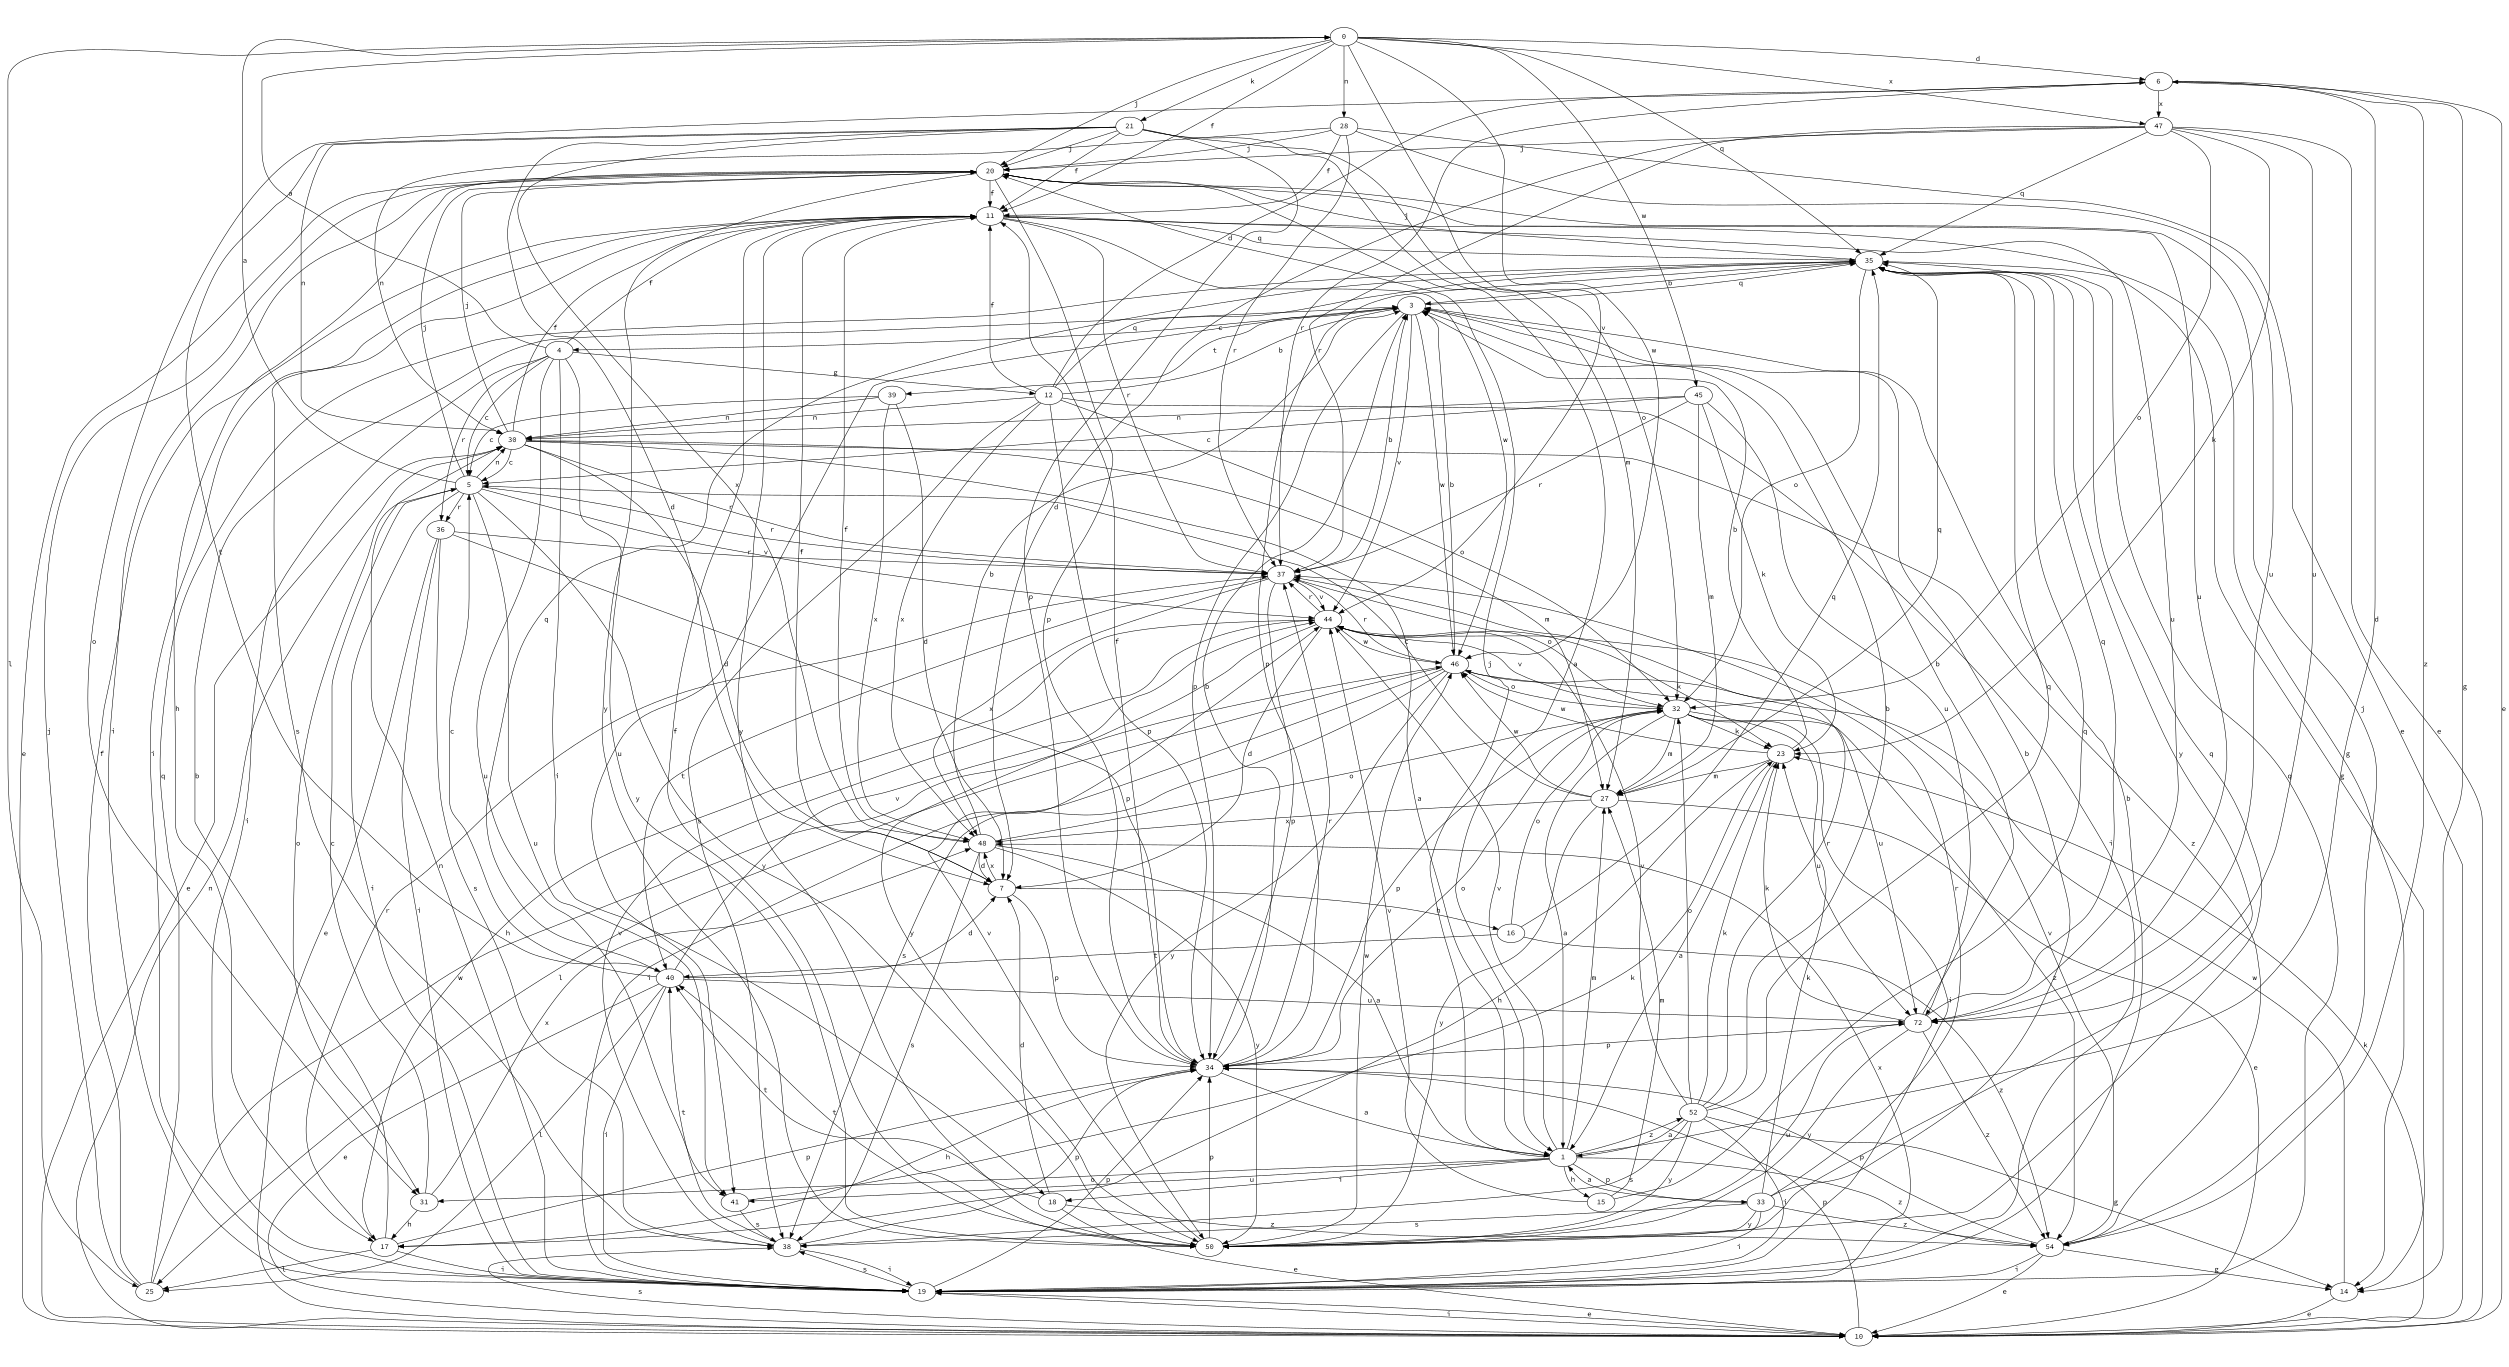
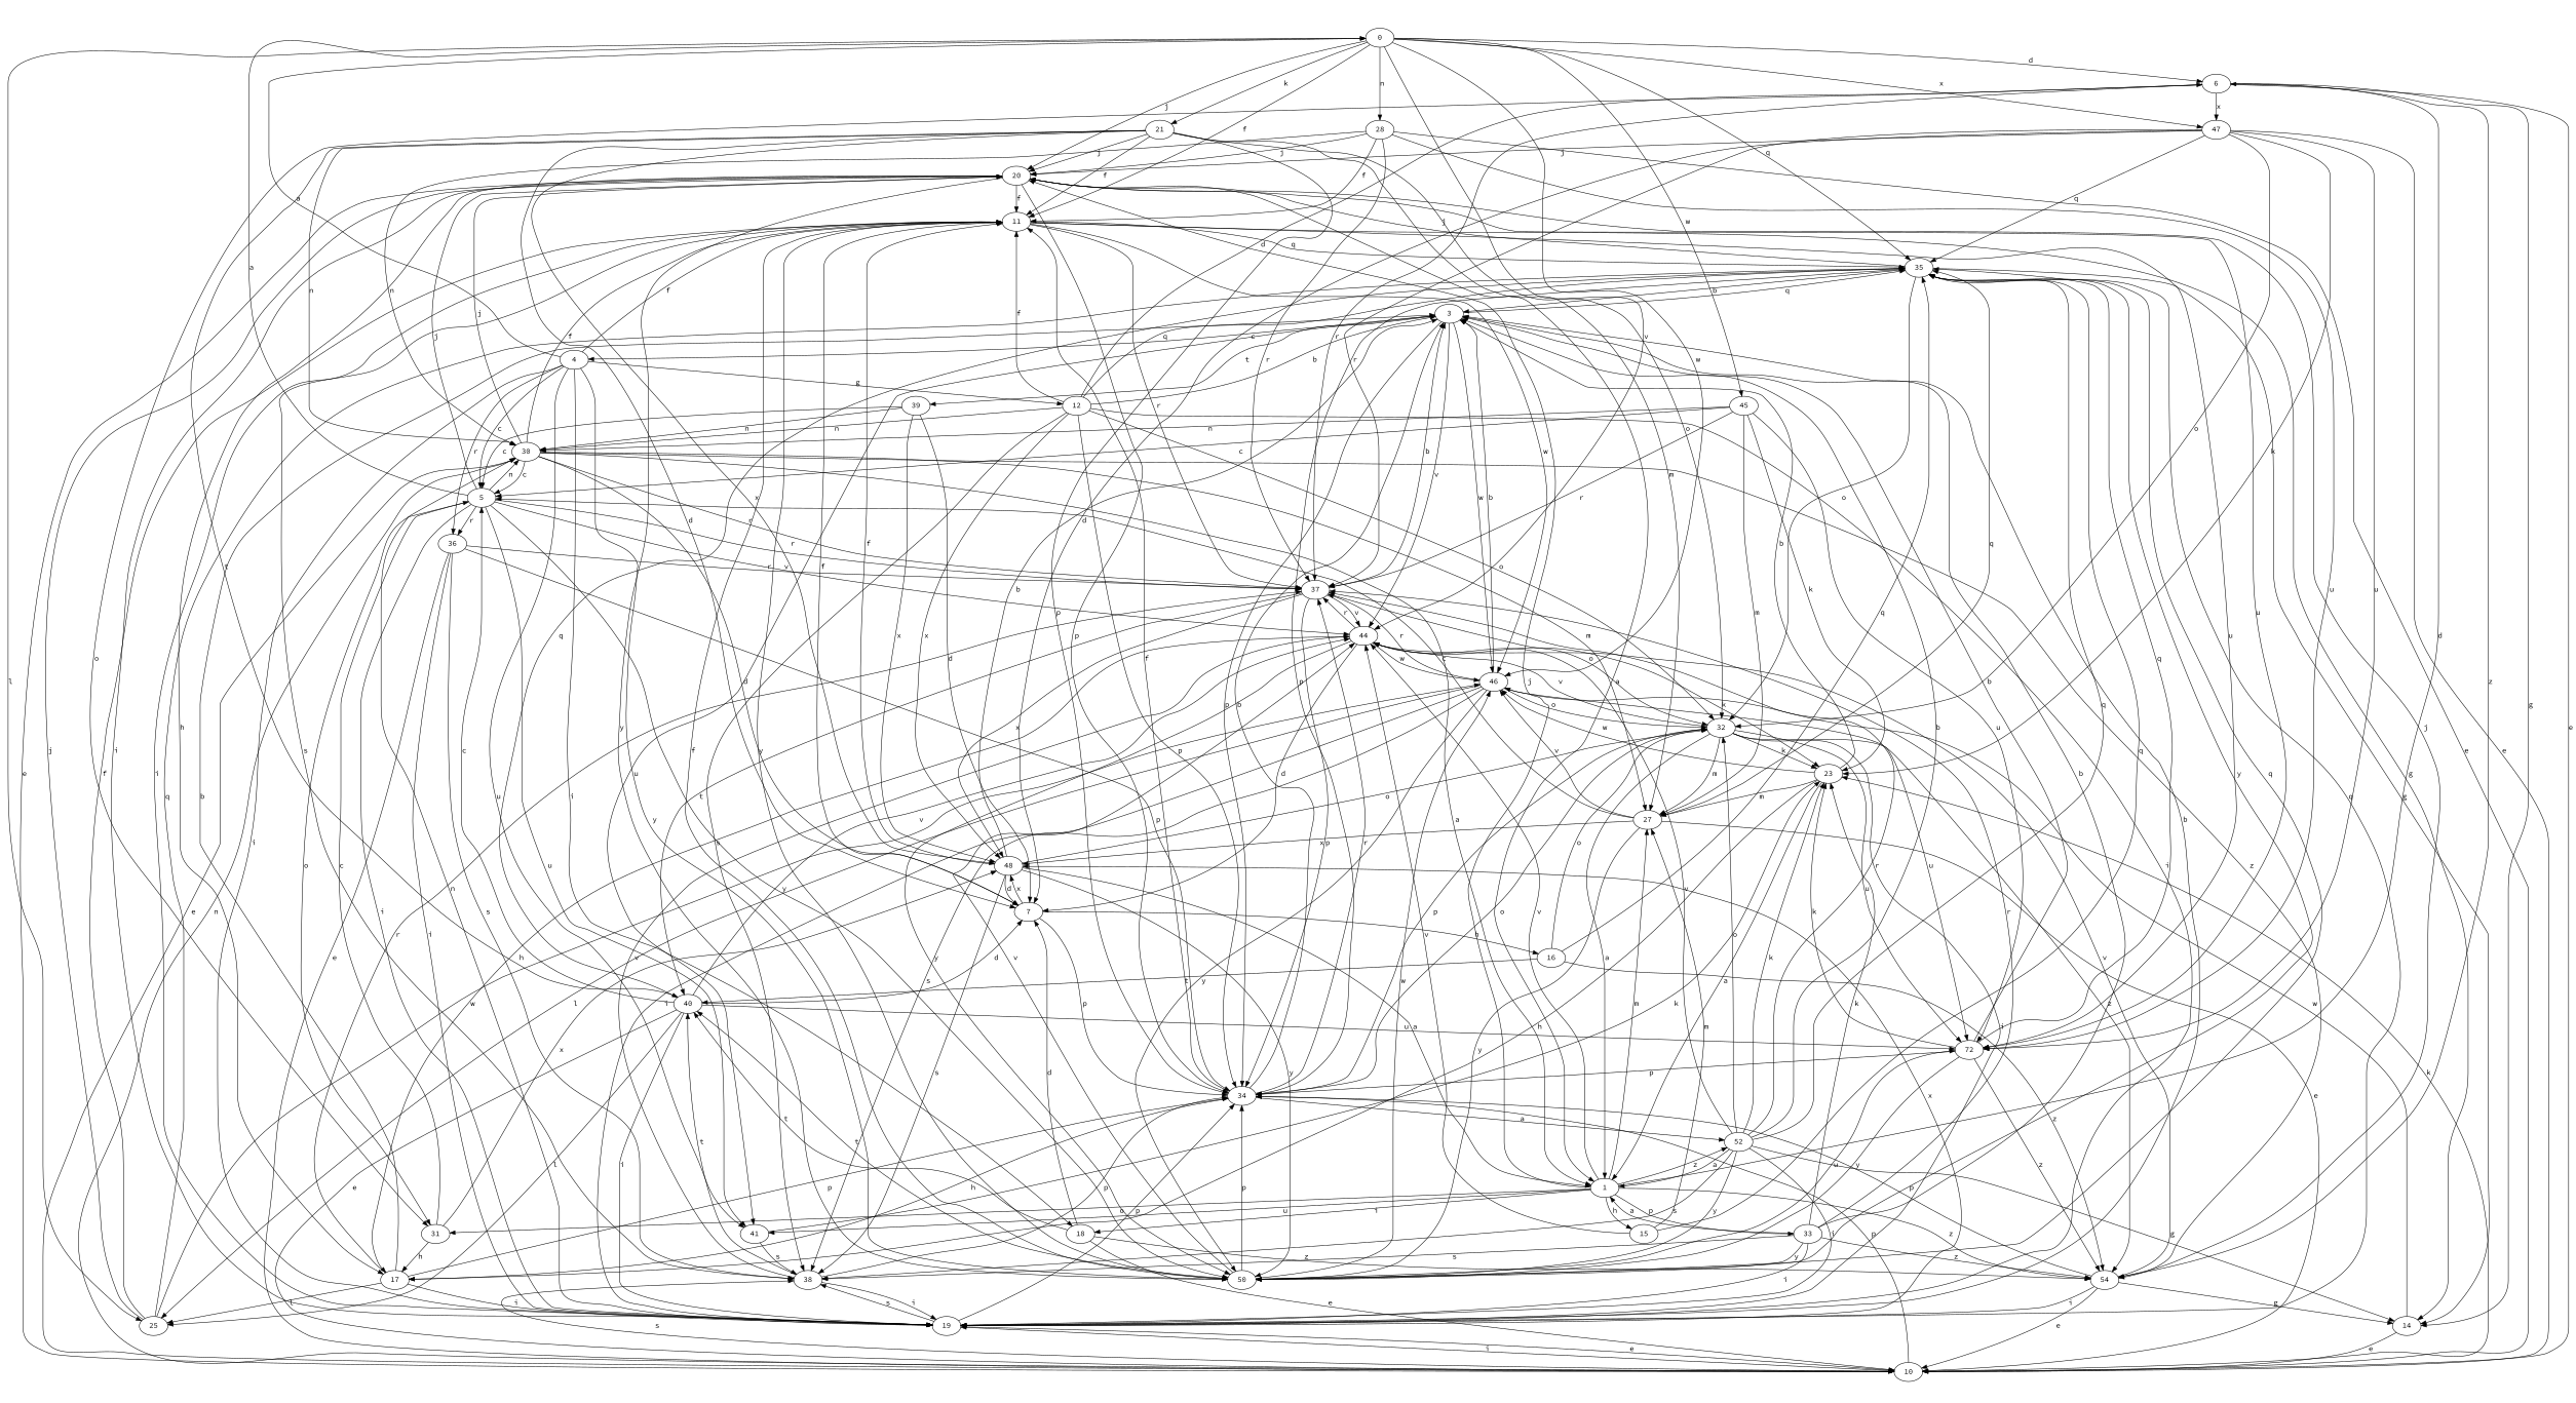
  strict digraph {
    fontname="Source Code Pro"
    node [fontname="Source Code Pro"]
    edge [fontname="Source Code Pro"]
    0
    6
    11
    20
    21
    25
    28
    35
    44
    45
    46
    47
    31
    54
    37
    10
    14
    19
    50
    38
    n21 [label=72]
    1
    34
    17
    30
    27
    7
    48
    32
    40
    5
    3
    23
    15
    18
    33
    41
    52
    4
    39
    12
    36
    16
    0 -> 6 [label=d]
    0 -> 11 [label=f]
    0 -> 20 [label=j]
    0 -> 21 [label=k]
    0 -> 25 [label=l]
    0 -> 28 [label=n]
    0 -> 35 [label=q]
    0 -> 44 [label=v]
    0 -> 45 [label=w]
    0 -> 46 [label=w]
    0 -> 47 [label=x]
    6 -> 47 [label=x]
    6 -> 31 [label=o]
    6 -> 54 [label=z]
    6 -> 37 [label=r]
    6 -> 10 [label=e]
    6 -> 14 [label=g]
    11 -> 35 [label=q]
    11 -> 46 [label=w]
    11 -> 37 [label=r]
    11 -> 14 [label=g]
    11 -> 19 [label=i]
    11 -> 50 [label=y]
    11 -> 38 [label=s]
    11 -> n21 [label=u]
    20 -> 11 [label=f]
    20 -> 10 [label=e]
    20 -> 19 [label=i]
    20 -> 50 [label=y]
    20 -> n21 [label=u]
    20 -> 1 [label=a]
    20 -> 34 [label=p]
    20 -> 17 [label=h]
    21 -> 11 [label=f]
    21 -> 20 [label=j]
    21 -> 34 [label=p]
    21 -> 30 [label=n]
    21 -> 27 [label=m]
    21 -> 7 [label=d]
    21 -> 48 [label=x]
    21 -> 32 [label=o]
    21 -> 40 [label=t]
    25 -> 11 [label=f]
    25 -> 20 [label=j]
    25 -> 35 [label=q]
    25 -> 46 [label=w]
    28 -> 11 [label=f]
    28 -> 20 [label=j]
    28 -> 37 [label=r]
    28 -> 10 [label=e]
    28 -> n21 [label=u]
    28 -> 30 [label=n]
    35 -> 20 [label=j]
    35 -> 14 [label=g]
    35 -> 50 [label=y]
    35 -> 34 [label=p]
    35 -> 32 [label=o]
    35 -> 3 [label=b]
    44 -> 46 [label=w]
    44 -> 37 [label=r]
    44 -> 50 [label=y]
    44 -> 17 [label=h]
    44 -> 7 [label=d]
    44 -> 23 [label=k]
    45 -> 37 [label=r]
    45 -> n21 [label=u]
    45 -> 30 [label=n]
    45 -> 27 [label=m]
    45 -> 5 [label=c]
    45 -> 23 [label=k]
    46 -> 25 [label=l]
    46 -> 37 [label=r]
    46 -> 19 [label=i]
    46 -> 50 [label=y]
    46 -> 38 [label=s]
    46 -> n21 [label=u]
    46 -> 32 [label=o]
    46 -> 3 [label=b]
    47 -> 20 [label=j]
    47 -> 35 [label=q]
    47 -> 37 [label=r]
    47 -> 10 [label=e]
    47 -> n21 [label=u]
    47 -> 7 [label=d]
    47 -> 32 [label=o]
    47 -> 23 [label=k]
    31 -> 17 [label=h]
    31 -> 48 [label=x]
    31 -> 5 [label=c]
    54 -> 20 [label=j]
    54 -> 44 [label=v]
    54 -> 10 [label=e]
    54 -> 14 [label=g]
    54 -> 19 [label=i]
    54 -> 34 [label=p]
    37 -> 44 [label=v]
    37 -> 34 [label=p]
    37 -> 48 [label=x]
    37 -> 32 [label=o]
    37 -> 40 [label=t]
    37 -> 3 [label=b]
    10 -> 19 [label=i]
    10 -> 38 [label=s]
    10 -> 34 [label=p]
    10 -> 30 [label=n]
    10 -> 23 [label=k]
    14 -> 46 [label=w]
    14 -> 10 [label=e]
    19 -> 35 [label=q]
    19 -> 10 [label=e]
    19 -> 38 [label=s]
    19 -> 34 [label=p]
    19 -> 30 [label=n]
    19 -> 48 [label=x]
    19 -> 3 [label=b]
    50 -> 11 [label=f]
    50 -> 35 [label=q]
    50 -> 44 [label=v]
    50 -> 46 [label=w]
    50 -> n21 [label=u]
    50 -> 34 [label=p]
    50 -> 40 [label=t]
    38 -> 44 [label=v]
    38 -> 19 [label=i]
    38 -> 34 [label=p]
    38 -> 40 [label=t]
    n21 -> 35 [label=q]
    n21 -> 54 [label=z]
    n21 -> 50 [label=y]
    n21 -> 34 [label=p]
    n21 -> 3 [label=b]
    n21 -> 23 [label=k]
    1 -> 6 [label=d]
    1 -> 20 [label=j]
    1 -> 44 [label=v]
    1 -> 31 [label=o]
    1 -> 54 [label=z]
    1 -> 27 [label=m]
    1 -> 15 [label=h]
    1 -> 18 [label=i]
    1 -> 33 [label=p]
    1 -> 41 [label=u]
    1 -> 52 [label=z]
    34 -> 11 [label=f]
    34 -> 37 [label=r]
-   34 -> 1 [label=a]
+   34 -> 52 [label=a]
    34 -> 17 [label=h]
    34 -> 32 [label=o]
    34 -> 3 [label=b]
    17 -> 25 [label=l]
    17 -> 37 [label=r]
    17 -> 19 [label=i]
    17 -> 34 [label=p]
    17 -> 3 [label=b]
    30 -> 11 [label=f]
    30 -> 20 [label=j]
    30 -> 54 [label=z]
    30 -> 37 [label=r]
    30 -> 10 [label=e]
    30 -> 1 [label=a]
    30 -> 27 [label=m]
    30 -> 7 [label=d]
    30 -> 5 [label=c]
    27 -> 35 [label=q]
-   27 -> 46 [label=w]
+   27 -> 46 [label=v]
    27 -> 10 [label=e]
    27 -> 50 [label=y]
    27 -> 48 [label=x]
    27 -> 5 [label=c]
    7 -> 11 [label=f]
    7 -> 34 [label=p]
    7 -> 48 [label=x]
    7 -> 16 [label=h]
    48 -> 11 [label=f]
    48 -> 50 [label=y]
    48 -> 38 [label=s]
    48 -> 1 [label=a]
    48 -> 7 [label=d]
    48 -> 32 [label=o]
    48 -> 3 [label=b]
    32 -> 44 [label=v]
    32 -> 54 [label=z]
    32 -> 19 [label=i]
    32 -> n21 [label=u]
    32 -> 1 [label=a]
    32 -> 34 [label=p]
    32 -> 27 [label=m]
    32 -> 23 [label=k]
    40 -> 25 [label=l]
    40 -> 35 [label=q]
    40 -> 44 [label=v]
    40 -> 10 [label=e]
    40 -> 19 [label=i]
    40 -> n21 [label=u]
    40 -> 7 [label=d]
    40 -> 5 [label=c]
    5 -> 0 [label=a]
    5 -> 20 [label=j]
    5 -> 44 [label=v]
    5 -> 31 [label=o]
    5 -> 37 [label=r]
    5 -> 19 [label=i]
    5 -> 50 [label=y]
    5 -> 30 [label=n]
    5 -> 41 [label=u]
    5 -> 36 [label=r]
    3 -> 35 [label=q]
    3 -> 44 [label=v]
    3 -> 46 [label=w]
    3 -> 34 [label=p]
    3 -> 41 [label=u]
    3 -> 4 [label=c]
    3 -> 39 [label=t]
    23 -> 46 [label=w]
    23 -> 1 [label=a]
    23 -> 17 [label=h]
    23 -> 27 [label=m]
    23 -> 3 [label=b]
    15 -> 35 [label=q]
    15 -> 44 [label=v]
    15 -> 27 [label=m]
    18 -> 54 [label=z]
    18 -> 10 [label=e]
    18 -> 7 [label=d]
    18 -> 40 [label=t]
    33 -> 54 [label=z]
    33 -> 37 [label=r]
    33 -> 19 [label=i]
    33 -> 50 [label=y]
    33 -> 38 [label=s]
    33 -> 1 [label=a]
    33 -> 3 [label=b]
    33 -> 23 [label=k]
    41 -> 38 [label=s]
    41 -> 23 [label=k]
    52 -> 35 [label=q]
    52 -> 44 [label=v]
    52 -> 37 [label=r]
    52 -> 14 [label=g]
    52 -> 19 [label=i]
    52 -> 50 [label=y]
    52 -> 38 [label=s]
    52 -> 1 [label=a]
    52 -> 32 [label=o]
    52 -> 3 [label=b]
    52 -> 23 [label=k]
    4 -> 0 [label=a]
    4 -> 11 [label=f]
    4 -> 19 [label=i]
    4 -> 50 [label=y]
    4 -> 5 [label=c]
    4 -> 18 [label=i]
    4 -> 41 [label=u]
    4 -> 12 [label=g]
    4 -> 36 [label=r]
    39 -> 30 [label=n]
    39 -> 7 [label=d]
    39 -> 48 [label=x]
    39 -> 5 [label=c]
    12 -> 6 [label=d]
    12 -> 11 [label=f]
    12 -> 35 [label=q]
    12 -> 19 [label=i]
    12 -> 38 [label=s]
    12 -> 34 [label=p]
    12 -> 30 [label=n]
    12 -> 48 [label=x]
    12 -> 32 [label=o]
    12 -> 3 [label=b]
    36 -> 37 [label=r]
    36 -> 10 [label=e]
    36 -> 19 [label=i]
    36 -> 38 [label=s]
    36 -> 34 [label=p]
    16 -> 35 [label=q]
    16 -> 54 [label=z]
    16 -> 32 [label=o]
    16 -> 40 [label=t]
  }
